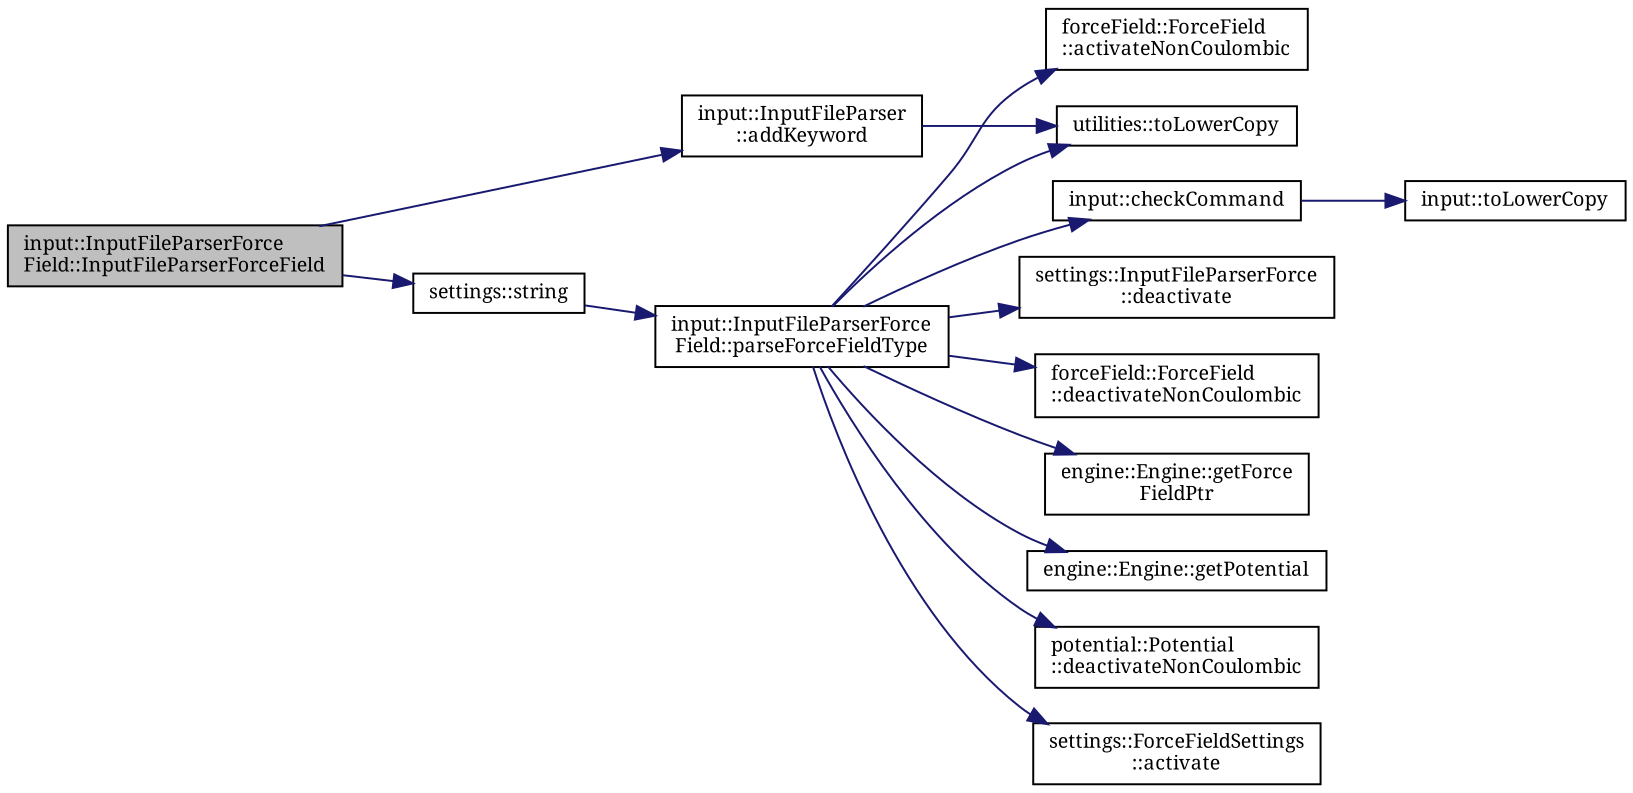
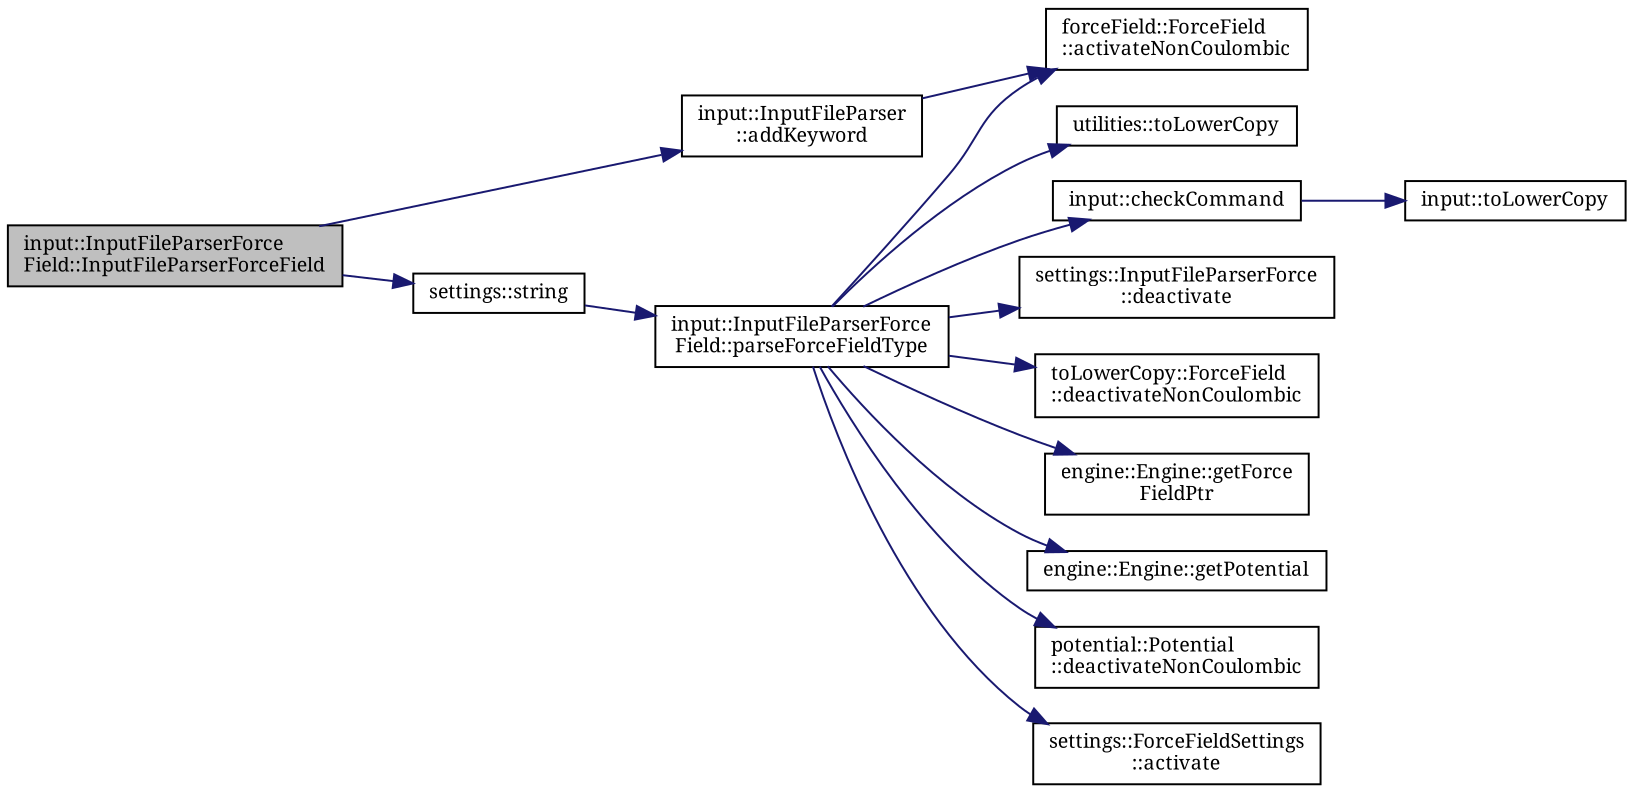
  digraph {
    fontname="Noto Serif"
    rankdir=LR
    node [color=black fillcolor=white fontname="Noto Serif" fontsize=10 shape=record style=filled]
    edge [color=midnightblue fontname="Noto Serif" fontsize=10 labelfontname=Helvetica labelfontsize=10 style=solid]
    n1 [fillcolor=grey75 fontcolor=black height=0.2 label="input::InputFileParserForce\lField::InputFileParserForceField" width=0.4]
    n2 [height=0.2 label="input::InputFileParser\l::addKeyword" width=0.4]
    n3 [height=0.2 label="settings::string" width=0.4]
    n4 [height=0.2 label="utilities::toLowerCopy" width=0.4]
    n5 [height=0.2 label="input::InputFileParserForce\lField::parseForceFieldType" width=0.4]
    n6 [height=0.2 label="settings::ForceFieldSettings\l::activate" width=0.4]
    n7 [height=0.2 label="forceField::ForceField\l::activateNonCoulombic" width=0.4]
    n8 [height=0.2 label="input::checkCommand" width=0.4]
    n9 [height=0.2 label="settings::InputFileParserForce\l::deactivate" width=0.4]
-   n10 [height=0.2 label="forceField::ForceField\l::deactivateNonCoulombic" width=0.4]
+   n10 [height=0.2 label="toLowerCopy::ForceField\l::deactivateNonCoulombic" width=0.4]
    n11 [height=0.2 label="engine::Engine::getForce\lFieldPtr" width=0.4]
    n12 [height=0.2 label="engine::Engine::getPotential" width=0.4]
    n13 [height=0.2 label="potential::Potential\l::deactivateNonCoulombic" width=0.4]
    n14 [height=0.2 label="input::toLowerCopy" width=0.4]
    n1 -> n2
    n1 -> n3
-   n2 -> n4
+   n2 -> n7
    n3 -> n5
    n5 -> n4
    n5 -> n6
    n5 -> n7
    n5 -> n8
    n5 -> n9
    n5 -> n10
    n5 -> n11
    n5 -> n12
    n5 -> n13
    n8 -> n14
  }
